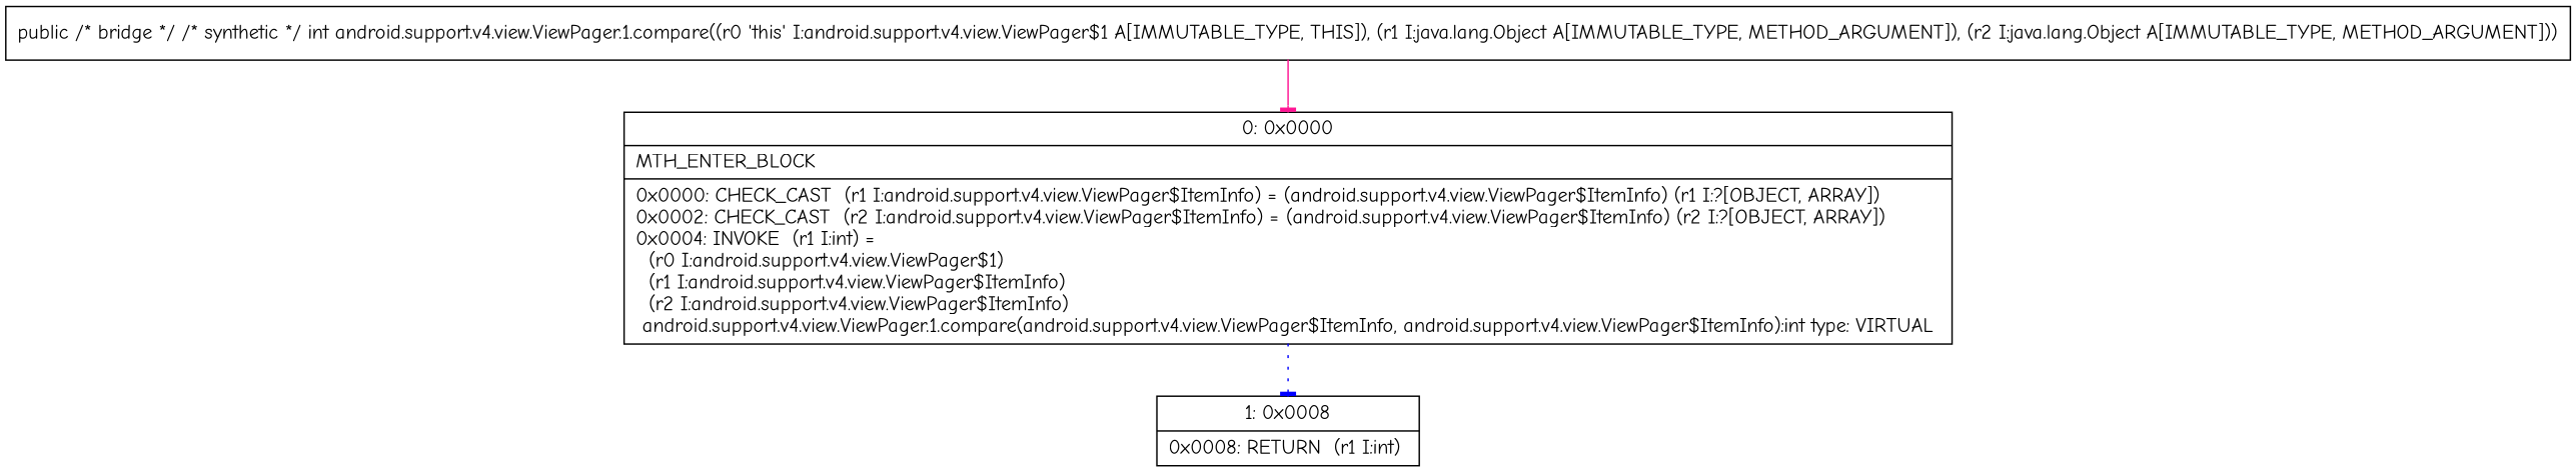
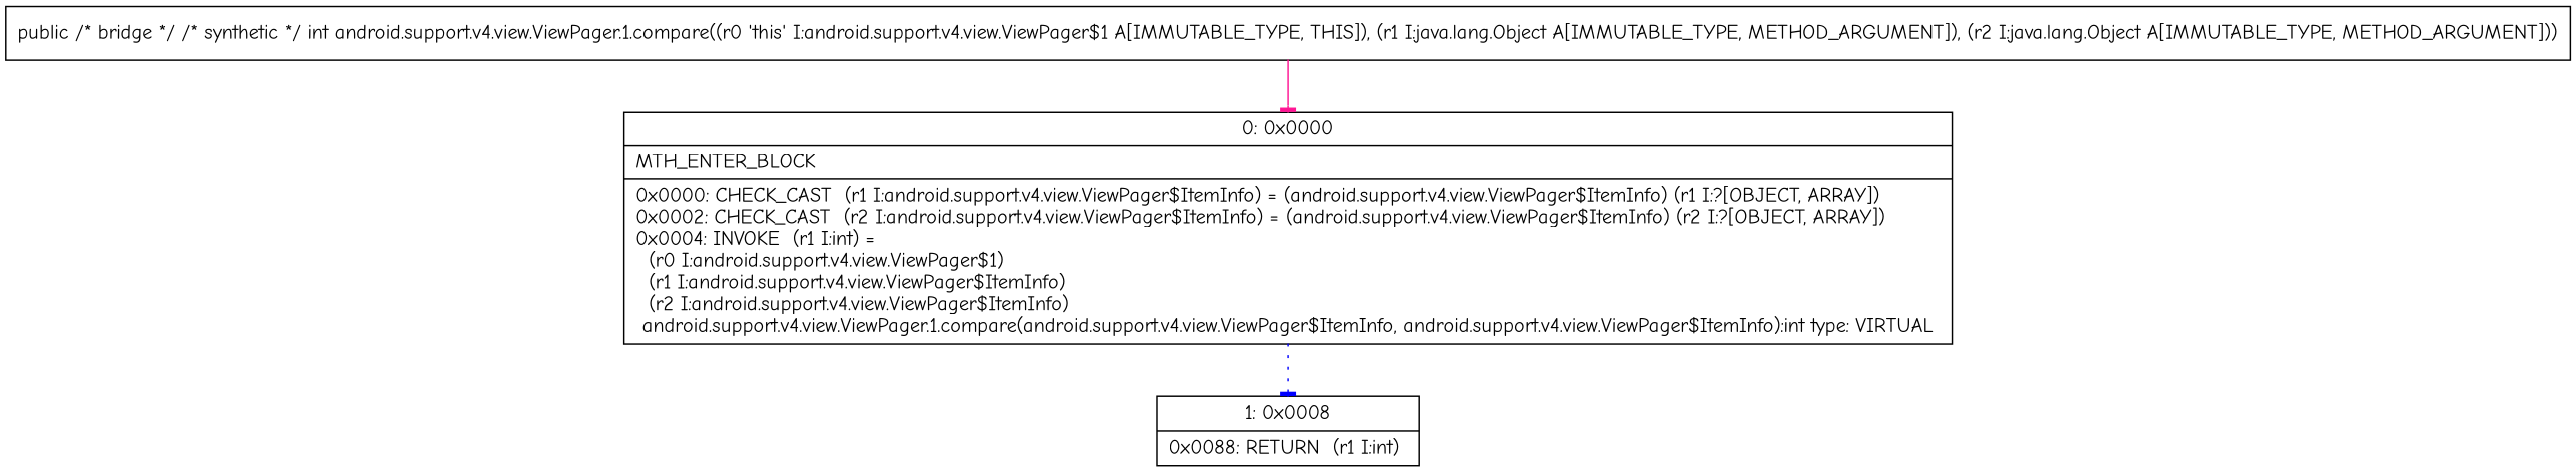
  digraph {
    fontname="Comic Neue"
    node [shape=record fontname="Comic Neue"]
    edge [arrowhead=tee fontname="Comic Neue"]
    n1 [label="{0\:\ 0x0000|MTH_ENTER_BLOCK\l|0x0000: CHECK_CAST  (r1 I:android.support.v4.view.ViewPager$ItemInfo) = (android.support.v4.view.ViewPager$ItemInfo) (r1 I:?[OBJECT, ARRAY]) \l0x0002: CHECK_CAST  (r2 I:android.support.v4.view.ViewPager$ItemInfo) = (android.support.v4.view.ViewPager$ItemInfo) (r2 I:?[OBJECT, ARRAY]) \l0x0004: INVOKE  (r1 I:int) = \l  (r0 I:android.support.v4.view.ViewPager$1)\l  (r1 I:android.support.v4.view.ViewPager$ItemInfo)\l  (r2 I:android.support.v4.view.ViewPager$ItemInfo)\l android.support.v4.view.ViewPager.1.compare(android.support.v4.view.ViewPager$ItemInfo, android.support.v4.view.ViewPager$ItemInfo):int type: VIRTUAL \l}"]
-   n2 [label="{1\:\ 0x0008|0x0008: RETURN  (r1 I:int) \l}"]
+   n2 [label="{1\:\ 0x0008|0x0088: RETURN  (r1 I:int) \l}"]
    n3 [label="{public \/* bridge *\/ \/* synthetic *\/ int android.support.v4.view.ViewPager.1.compare((r0 'this' I:android.support.v4.view.ViewPager$1 A[IMMUTABLE_TYPE, THIS]), (r1 I:java.lang.Object A[IMMUTABLE_TYPE, METHOD_ARGUMENT]), (r2 I:java.lang.Object A[IMMUTABLE_TYPE, METHOD_ARGUMENT])) }"]
    n1 -> n2 [color=blue style=dotted]
    n3 -> n1 [color=deeppink style=solid]
  }
